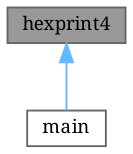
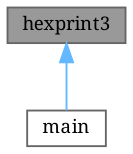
  digraph {
    rankdir=TB
    fontname="Noto Serif"
    node [fontname="Noto Serif" fontsize=10 shape=box style=filled]
-   n1 [color=gray40 fillcolor=grey60 fontcolor=black height=0.2 label=hexprint4 width=0.4]
+   n1 [color=gray40 fillcolor=grey60 fontcolor=black height=0.2 label=hexprint3 width=0.4]
    n2 [color=grey40 fillcolor=white height=0.2 label=main width=0.4]
    n1 -> n2 [color=steelblue1 dir=back fontname="Noto Serif" fontsize=10 labelfontname=Helvetica labelfontsize=10 style=solid]
  }
